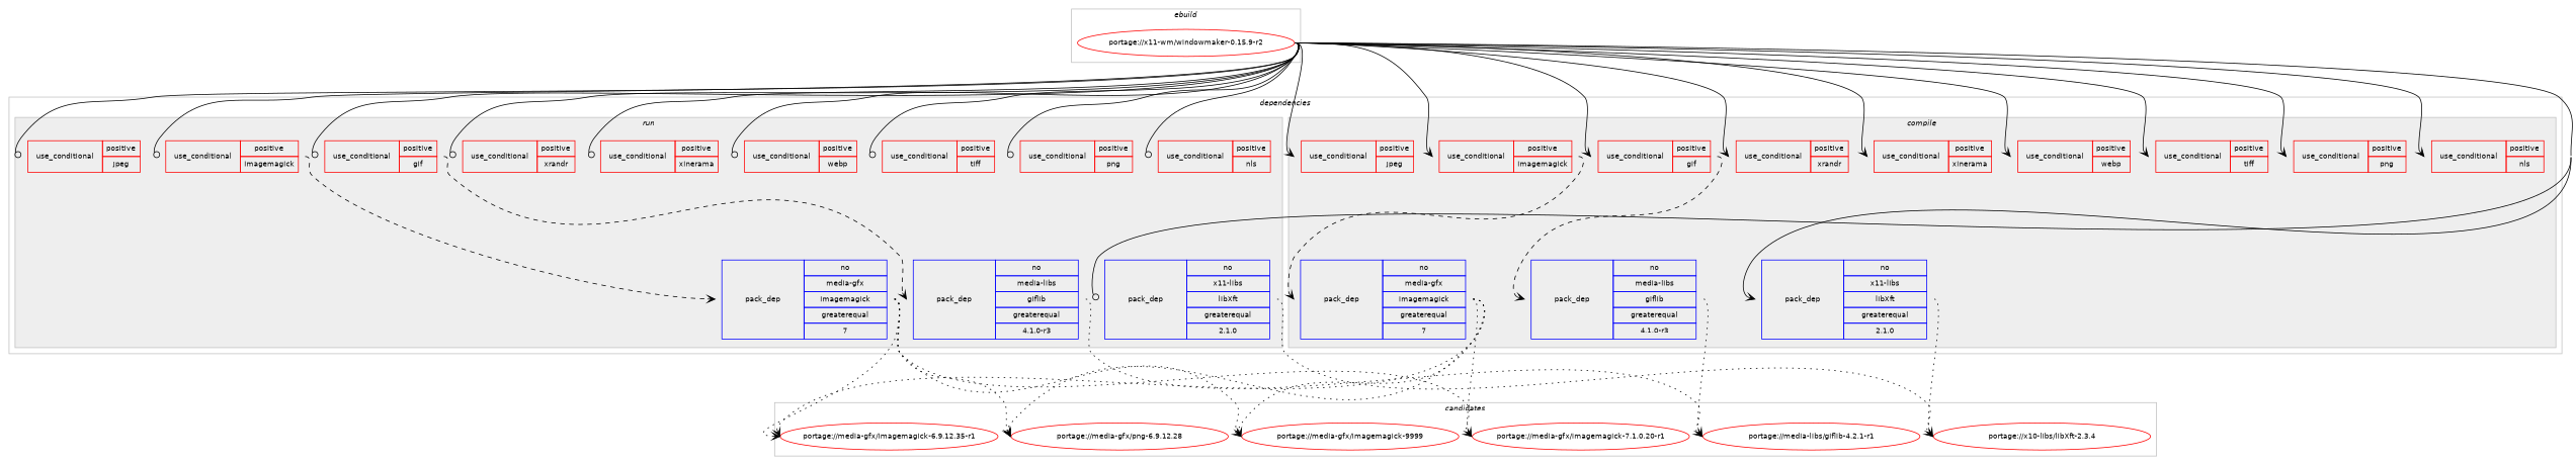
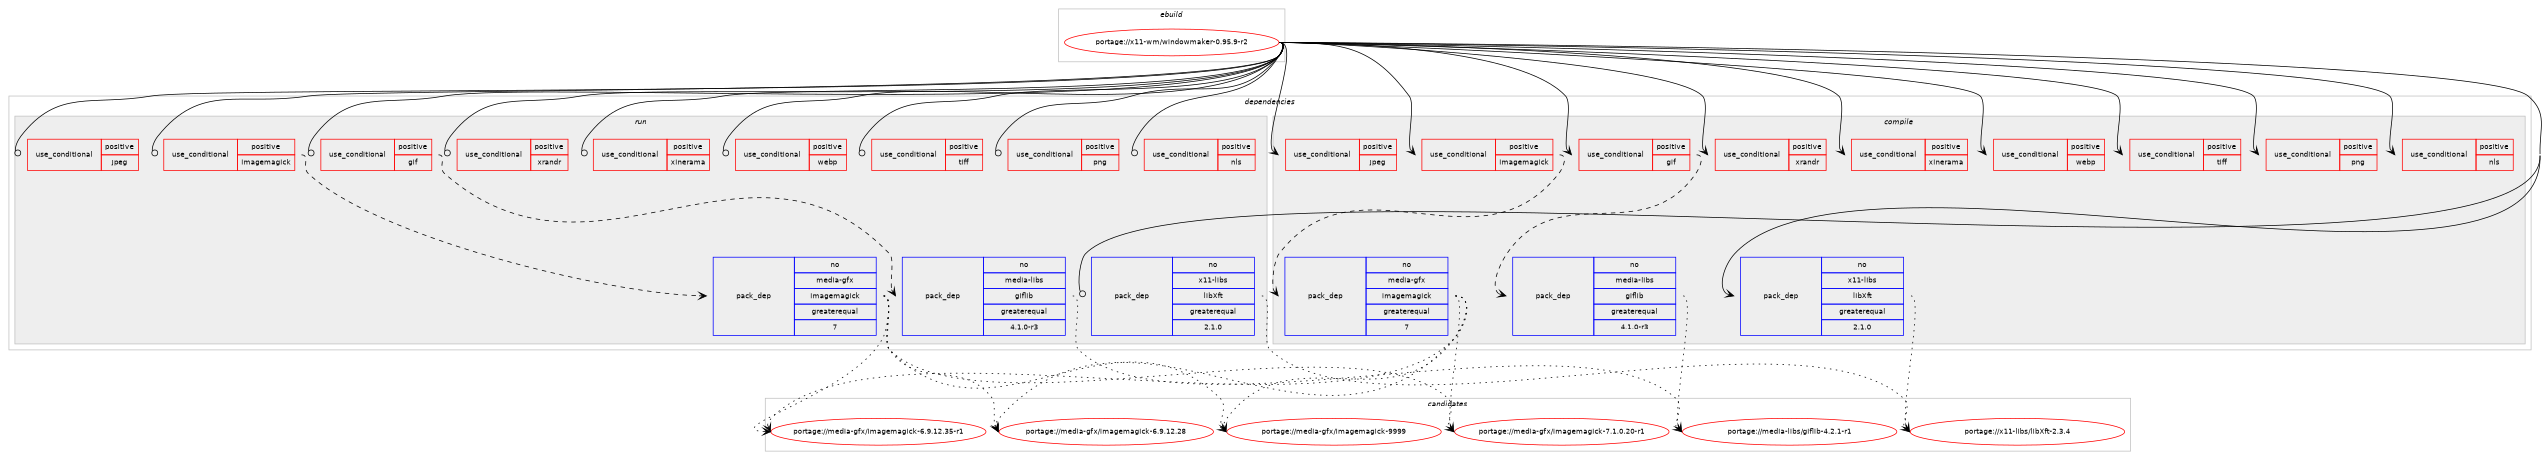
  digraph {
    compound=true
    concentrate=true
    fontname=Helvetica
    fontsize=10
    newrank=true
    rankdir=TB
    ranksep=1.5
    node [color=red fontname=Helvetica fontsize=10 shape=none]
    edge [arrowhead=vee headport=w style=solid tailport=e weight=20]
-   n1 [label="portage://x11-wm/windowmaker-0.15.9-r2" width=4 shape=""]
+   n1 [label="portage://x11-wm/windowmaker-0.95.9-r2" width=4 shape=""]
    n2 [color=blue label=<<TABLE BORDER="0" CELLBORDER="1" CELLSPACING="0" CELLPADDING="4" WIDTH="220"><TR><TD ROWSPAN="6" CELLPADDING="30">pack_dep</TD></TR><TR><TD WIDTH="110">no</TD></TR><TR><TD>media-libs</TD></TR><TR><TD>giflib</TD></TR><TR><TD>greaterequal</TD></TR><TR><TD>4.1.0-r3</TD></TR></TABLE>>]
    n3 [label=<<TABLE BORDER="0" CELLBORDER="1" CELLSPACING="0" CELLPADDING="4"><TR><TD ROWSPAN="3" CELLPADDING="10">use_conditional</TD></TR><TR><TD>positive</TD></TR><TR><TD>gif</TD></TR></TABLE>>]
    n4 [color=blue label=<<TABLE BORDER="0" CELLBORDER="1" CELLSPACING="0" CELLPADDING="4" WIDTH="220"><TR><TD ROWSPAN="6" CELLPADDING="30">pack_dep</TD></TR><TR><TD WIDTH="110">no</TD></TR><TR><TD>media-gfx</TD></TR><TR><TD>imagemagick</TD></TR><TR><TD>greaterequal</TD></TR><TR><TD>7</TD></TR></TABLE>>]
    n5 [label=<<TABLE BORDER="0" CELLBORDER="1" CELLSPACING="0" CELLPADDING="4"><TR><TD ROWSPAN="3" CELLPADDING="10">use_conditional</TD></TR><TR><TD>positive</TD></TR><TR><TD>imagemagick</TD></TR></TABLE>>]
    n6 [label=<<TABLE BORDER="0" CELLBORDER="1" CELLSPACING="0" CELLPADDING="4"><TR><TD ROWSPAN="3" CELLPADDING="10">use_conditional</TD></TR><TR><TD>positive</TD></TR><TR><TD>jpeg</TD></TR></TABLE>>]
    n7 [label=<<TABLE BORDER="0" CELLBORDER="1" CELLSPACING="0" CELLPADDING="4"><TR><TD ROWSPAN="3" CELLPADDING="10">use_conditional</TD></TR><TR><TD>positive</TD></TR><TR><TD>nls</TD></TR></TABLE>>]
    n8 [label=<<TABLE BORDER="0" CELLBORDER="1" CELLSPACING="0" CELLPADDING="4"><TR><TD ROWSPAN="3" CELLPADDING="10">use_conditional</TD></TR><TR><TD>positive</TD></TR><TR><TD>png</TD></TR></TABLE>>]
    n9 [label=<<TABLE BORDER="0" CELLBORDER="1" CELLSPACING="0" CELLPADDING="4"><TR><TD ROWSPAN="3" CELLPADDING="10">use_conditional</TD></TR><TR><TD>positive</TD></TR><TR><TD>tiff</TD></TR></TABLE>>]
    n10 [label=<<TABLE BORDER="0" CELLBORDER="1" CELLSPACING="0" CELLPADDING="4"><TR><TD ROWSPAN="3" CELLPADDING="10">use_conditional</TD></TR><TR><TD>positive</TD></TR><TR><TD>webp</TD></TR></TABLE>>]
    n11 [label=<<TABLE BORDER="0" CELLBORDER="1" CELLSPACING="0" CELLPADDING="4"><TR><TD ROWSPAN="3" CELLPADDING="10">use_conditional</TD></TR><TR><TD>positive</TD></TR><TR><TD>xinerama</TD></TR></TABLE>>]
    n12 [label=<<TABLE BORDER="0" CELLBORDER="1" CELLSPACING="0" CELLPADDING="4"><TR><TD ROWSPAN="3" CELLPADDING="10">use_conditional</TD></TR><TR><TD>positive</TD></TR><TR><TD>xrandr</TD></TR></TABLE>>]
    n13 [color=blue label=<<TABLE BORDER="0" CELLBORDER="1" CELLSPACING="0" CELLPADDING="4" WIDTH="220"><TR><TD ROWSPAN="6" CELLPADDING="30">pack_dep</TD></TR><TR><TD WIDTH="110">no</TD></TR><TR><TD>x11-libs</TD></TR><TR><TD>libXft</TD></TR><TR><TD>greaterequal</TD></TR><TR><TD>2.1.0</TD></TR></TABLE>>]
    n14 [color=blue label=<<TABLE BORDER="0" CELLBORDER="1" CELLSPACING="0" CELLPADDING="4" WIDTH="220"><TR><TD ROWSPAN="6" CELLPADDING="30">pack_dep</TD></TR><TR><TD WIDTH="110">no</TD></TR><TR><TD>media-libs</TD></TR><TR><TD>giflib</TD></TR><TR><TD>greaterequal</TD></TR><TR><TD>4.1.0-r3</TD></TR></TABLE>>]
    n15 [label=<<TABLE BORDER="0" CELLBORDER="1" CELLSPACING="0" CELLPADDING="4"><TR><TD ROWSPAN="3" CELLPADDING="10">use_conditional</TD></TR><TR><TD>positive</TD></TR><TR><TD>gif</TD></TR></TABLE>>]
    n16 [color=blue label=<<TABLE BORDER="0" CELLBORDER="1" CELLSPACING="0" CELLPADDING="4" WIDTH="220"><TR><TD ROWSPAN="6" CELLPADDING="30">pack_dep</TD></TR><TR><TD WIDTH="110">no</TD></TR><TR><TD>media-gfx</TD></TR><TR><TD>imagemagick</TD></TR><TR><TD>greaterequal</TD></TR><TR><TD>7</TD></TR></TABLE>>]
    n17 [label=<<TABLE BORDER="0" CELLBORDER="1" CELLSPACING="0" CELLPADDING="4"><TR><TD ROWSPAN="3" CELLPADDING="10">use_conditional</TD></TR><TR><TD>positive</TD></TR><TR><TD>imagemagick</TD></TR></TABLE>>]
    n18 [label=<<TABLE BORDER="0" CELLBORDER="1" CELLSPACING="0" CELLPADDING="4"><TR><TD ROWSPAN="3" CELLPADDING="10">use_conditional</TD></TR><TR><TD>positive</TD></TR><TR><TD>jpeg</TD></TR></TABLE>>]
    n19 [label=<<TABLE BORDER="0" CELLBORDER="1" CELLSPACING="0" CELLPADDING="4"><TR><TD ROWSPAN="3" CELLPADDING="10">use_conditional</TD></TR><TR><TD>positive</TD></TR><TR><TD>nls</TD></TR></TABLE>>]
    n20 [label=<<TABLE BORDER="0" CELLBORDER="1" CELLSPACING="0" CELLPADDING="4"><TR><TD ROWSPAN="3" CELLPADDING="10">use_conditional</TD></TR><TR><TD>positive</TD></TR><TR><TD>png</TD></TR></TABLE>>]
    n21 [label=<<TABLE BORDER="0" CELLBORDER="1" CELLSPACING="0" CELLPADDING="4"><TR><TD ROWSPAN="3" CELLPADDING="10">use_conditional</TD></TR><TR><TD>positive</TD></TR><TR><TD>tiff</TD></TR></TABLE>>]
    n22 [label=<<TABLE BORDER="0" CELLBORDER="1" CELLSPACING="0" CELLPADDING="4"><TR><TD ROWSPAN="3" CELLPADDING="10">use_conditional</TD></TR><TR><TD>positive</TD></TR><TR><TD>webp</TD></TR></TABLE>>]
    n23 [label=<<TABLE BORDER="0" CELLBORDER="1" CELLSPACING="0" CELLPADDING="4"><TR><TD ROWSPAN="3" CELLPADDING="10">use_conditional</TD></TR><TR><TD>positive</TD></TR><TR><TD>xinerama</TD></TR></TABLE>>]
    n24 [label=<<TABLE BORDER="0" CELLBORDER="1" CELLSPACING="0" CELLPADDING="4"><TR><TD ROWSPAN="3" CELLPADDING="10">use_conditional</TD></TR><TR><TD>positive</TD></TR><TR><TD>xrandr</TD></TR></TABLE>>]
    n25 [color=blue label=<<TABLE BORDER="0" CELLBORDER="1" CELLSPACING="0" CELLPADDING="4" WIDTH="220"><TR><TD ROWSPAN="6" CELLPADDING="30">pack_dep</TD></TR><TR><TD WIDTH="110">no</TD></TR><TR><TD>x11-libs</TD></TR><TR><TD>libXft</TD></TR><TR><TD>greaterequal</TD></TR><TR><TD>2.1.0</TD></TR></TABLE>>]
-   n26 [label="portage://x10-libs/libXft-2.3.4" width=4 shape=""]
+   n26 [label="portage://x11-libs/libXft-2.3.4" width=4 shape=""]
    n27 [label="portage://media-libs/giflib-4.2.1-r1" width=4 shape=""]
-   n28 [label="portage://media-gfx/png-6.9.12.28" width=4 shape=""]
+   n28 [label="portage://media-gfx/imagemagick-6.9.12.28" width=4 shape=""]
    n29 [label="portage://media-gfx/imagemagick-6.9.12.35-r1" width=4 shape=""]
    n30 [label="portage://media-gfx/imagemagick-7.1.0.20-r1" width=4 shape=""]
    n31 [label="portage://media-gfx/imagemagick-9999" width=4 shape=""]
    subgraph cluster_1 {
      color=gray
      label=<<i>ebuild</i>>
      rank=same
      n1
    }
    subgraph cluster_2 {
      color=gray
      label=<<i>dependencies</i>>
      subgraph cluster_3 {
        color=gray
        fillcolor="#eeeeee"
        label=<<i>compile</i>>
        style=filled
        subgraph sub_4 {
          color=gray
          fillcolor="#eeeeee"
          label=<<i>compile</i>>
          style=filled
          n3
          subgraph sub_5 {
            color=gray
            fillcolor="#eeeeee"
            label=<<i>compile</i>>
            style=filled
            n2
          }
        }
        subgraph sub_6 {
          color=gray
          fillcolor="#eeeeee"
          label=<<i>compile</i>>
          style=filled
          n5
          subgraph sub_7 {
            color=gray
            fillcolor="#eeeeee"
            label=<<i>compile</i>>
            style=filled
            n4
          }
        }
        subgraph sub_8 {
          color=gray
          fillcolor="#eeeeee"
          label=<<i>compile</i>>
          style=filled
          n6
        }
        subgraph sub_9 {
          color=gray
          fillcolor="#eeeeee"
          label=<<i>compile</i>>
          style=filled
          n7
        }
        subgraph sub_10 {
          color=gray
          fillcolor="#eeeeee"
          label=<<i>compile</i>>
          style=filled
          n8
        }
        subgraph sub_11 {
          color=gray
          fillcolor="#eeeeee"
          label=<<i>compile</i>>
          style=filled
          n9
        }
        subgraph sub_12 {
          color=gray
          fillcolor="#eeeeee"
          label=<<i>compile</i>>
          style=filled
          n10
        }
        subgraph sub_13 {
          color=gray
          fillcolor="#eeeeee"
          label=<<i>compile</i>>
          style=filled
          n11
        }
        subgraph sub_14 {
          color=gray
          fillcolor="#eeeeee"
          label=<<i>compile</i>>
          style=filled
          n12
        }
        subgraph sub_15 {
          color=gray
          fillcolor="#eeeeee"
          label=<<i>compile</i>>
          style=filled
          n13
        }
      }
      subgraph cluster_16 {
        color=gray
        fillcolor="#eeeeee"
        label=<<i>compile and run</i>>
        style=filled
      }
      subgraph cluster_17 {
        color=gray
        fillcolor="#eeeeee"
        label=<<i>run</i>>
        style=filled
        subgraph sub_18 {
          color=gray
          fillcolor="#eeeeee"
          label=<<i>run</i>>
          style=filled
          n15
          subgraph sub_19 {
            color=gray
            fillcolor="#eeeeee"
            label=<<i>run</i>>
            style=filled
            n14
          }
        }
        subgraph sub_20 {
          color=gray
          fillcolor="#eeeeee"
          label=<<i>run</i>>
          style=filled
          n17
          subgraph sub_21 {
            color=gray
            fillcolor="#eeeeee"
            label=<<i>run</i>>
            style=filled
            n16
          }
        }
        subgraph sub_22 {
          color=gray
          fillcolor="#eeeeee"
          label=<<i>run</i>>
          style=filled
          n18
        }
        subgraph sub_23 {
          color=gray
          fillcolor="#eeeeee"
          label=<<i>run</i>>
          style=filled
          n19
        }
        subgraph sub_24 {
          color=gray
          fillcolor="#eeeeee"
          label=<<i>run</i>>
          style=filled
          n20
        }
        subgraph sub_25 {
          color=gray
          fillcolor="#eeeeee"
          label=<<i>run</i>>
          style=filled
          n21
        }
        subgraph sub_26 {
          color=gray
          fillcolor="#eeeeee"
          label=<<i>run</i>>
          style=filled
          n22
        }
        subgraph sub_27 {
          color=gray
          fillcolor="#eeeeee"
          label=<<i>run</i>>
          style=filled
          n23
        }
        subgraph sub_28 {
          color=gray
          fillcolor="#eeeeee"
          label=<<i>run</i>>
          style=filled
          n24
        }
        subgraph sub_29 {
          color=gray
          fillcolor="#eeeeee"
          label=<<i>run</i>>
          style=filled
          n25
        }
      }
    }
    subgraph cluster_30 {
      color=gray
      label=<<i>candidates</i>>
      rank=same
      subgraph sub_31 {
        color=black
        label=<<i>candidates</i>>
        nodesep=1
        rank=same
        n26
      }
      subgraph sub_32 {
        color=black
        label=<<i>candidates</i>>
        nodesep=1
        rank=same
        n27
      }
      subgraph sub_33 {
        color=black
        label=<<i>candidates</i>>
        nodesep=1
        rank=same
        n28
        n29
        n30
        n31
      }
      subgraph sub_34 {
        color=black
        label=<<i>candidates</i>>
        nodesep=1
        rank=same
        n27
      }
      subgraph sub_35 {
        color=black
        label=<<i>candidates</i>>
        nodesep=1
        rank=same
        n28
        n29
        n30
        n31
      }
      subgraph sub_36 {
        color=black
        label=<<i>candidates</i>>
        nodesep=1
        rank=same
        n26
      }
    }
    n1 -> n3
    n1 -> n5
    n1 -> n6
    n1 -> n7
    n1 -> n8
    n1 -> n9
    n1 -> n10
    n1 -> n11
    n1 -> n12
    n1 -> n13
    n1 -> n15 [arrowhead=odot]
    n1 -> n17 [arrowhead=odot]
    n1 -> n18 [arrowhead=odot]
    n1 -> n19 [arrowhead=odot]
    n1 -> n20 [arrowhead=odot]
    n1 -> n21 [arrowhead=odot]
    n1 -> n22 [arrowhead=odot]
    n1 -> n23 [arrowhead=odot]
    n1 -> n24 [arrowhead=odot]
    n1 -> n25 [arrowhead=odot]
    n2 -> n27 [style=dotted weight=100]
    n3 -> n2 [style=dashed]
    n4 -> n28 [style=dotted weight=100]
    n4 -> n29 [style=dotted weight=100]
    n4 -> n30 [style=dotted weight=100]
    n4 -> n31 [style=dotted weight=100]
    n5 -> n4 [style=dashed]
    n13 -> n26 [style=dotted weight=100]
    n14 -> n27 [style=dotted weight=100]
    n15 -> n14 [style=dashed]
    n16 -> n28 [style=dotted weight=100]
    n16 -> n29 [style=dotted weight=100]
    n16 -> n30 [style=dotted weight=100]
    n16 -> n31 [style=dotted weight=100]
    n17 -> n16 [style=dashed]
    n25 -> n26 [style=dotted weight=100]
  }
